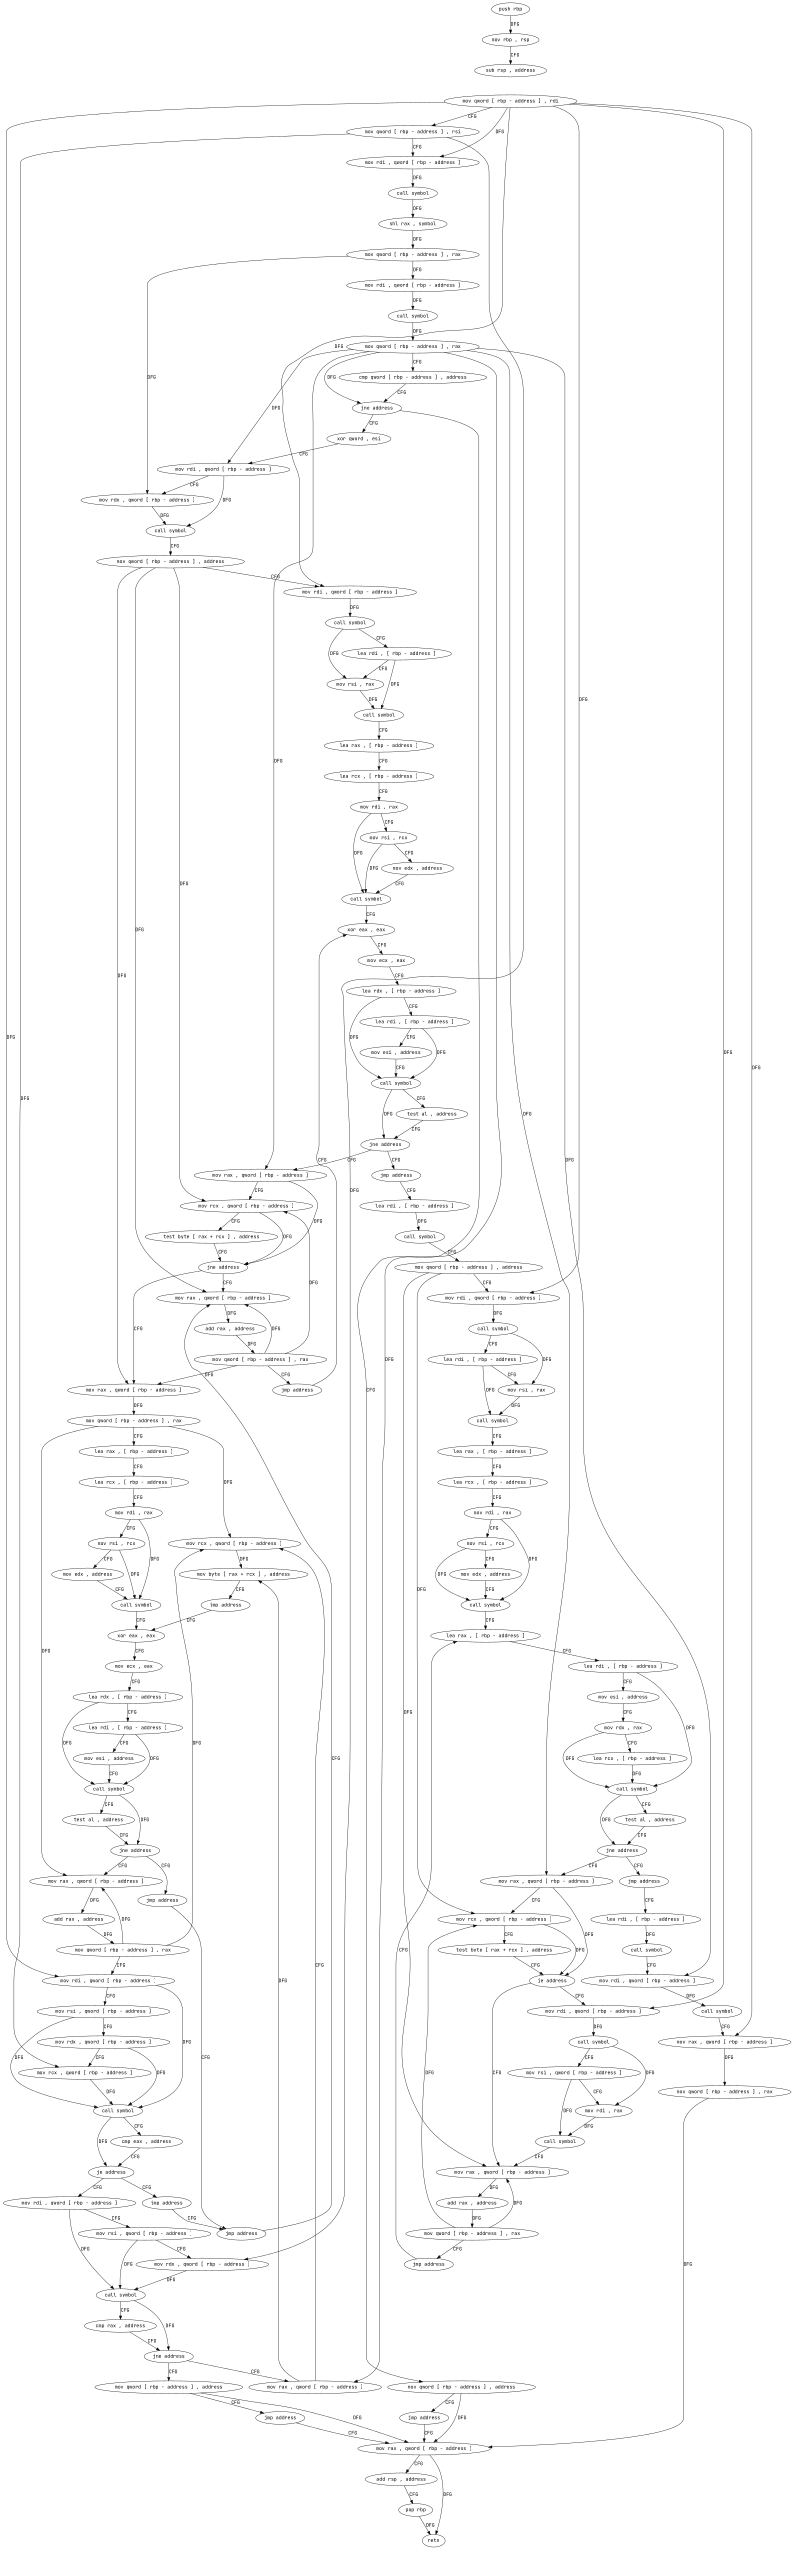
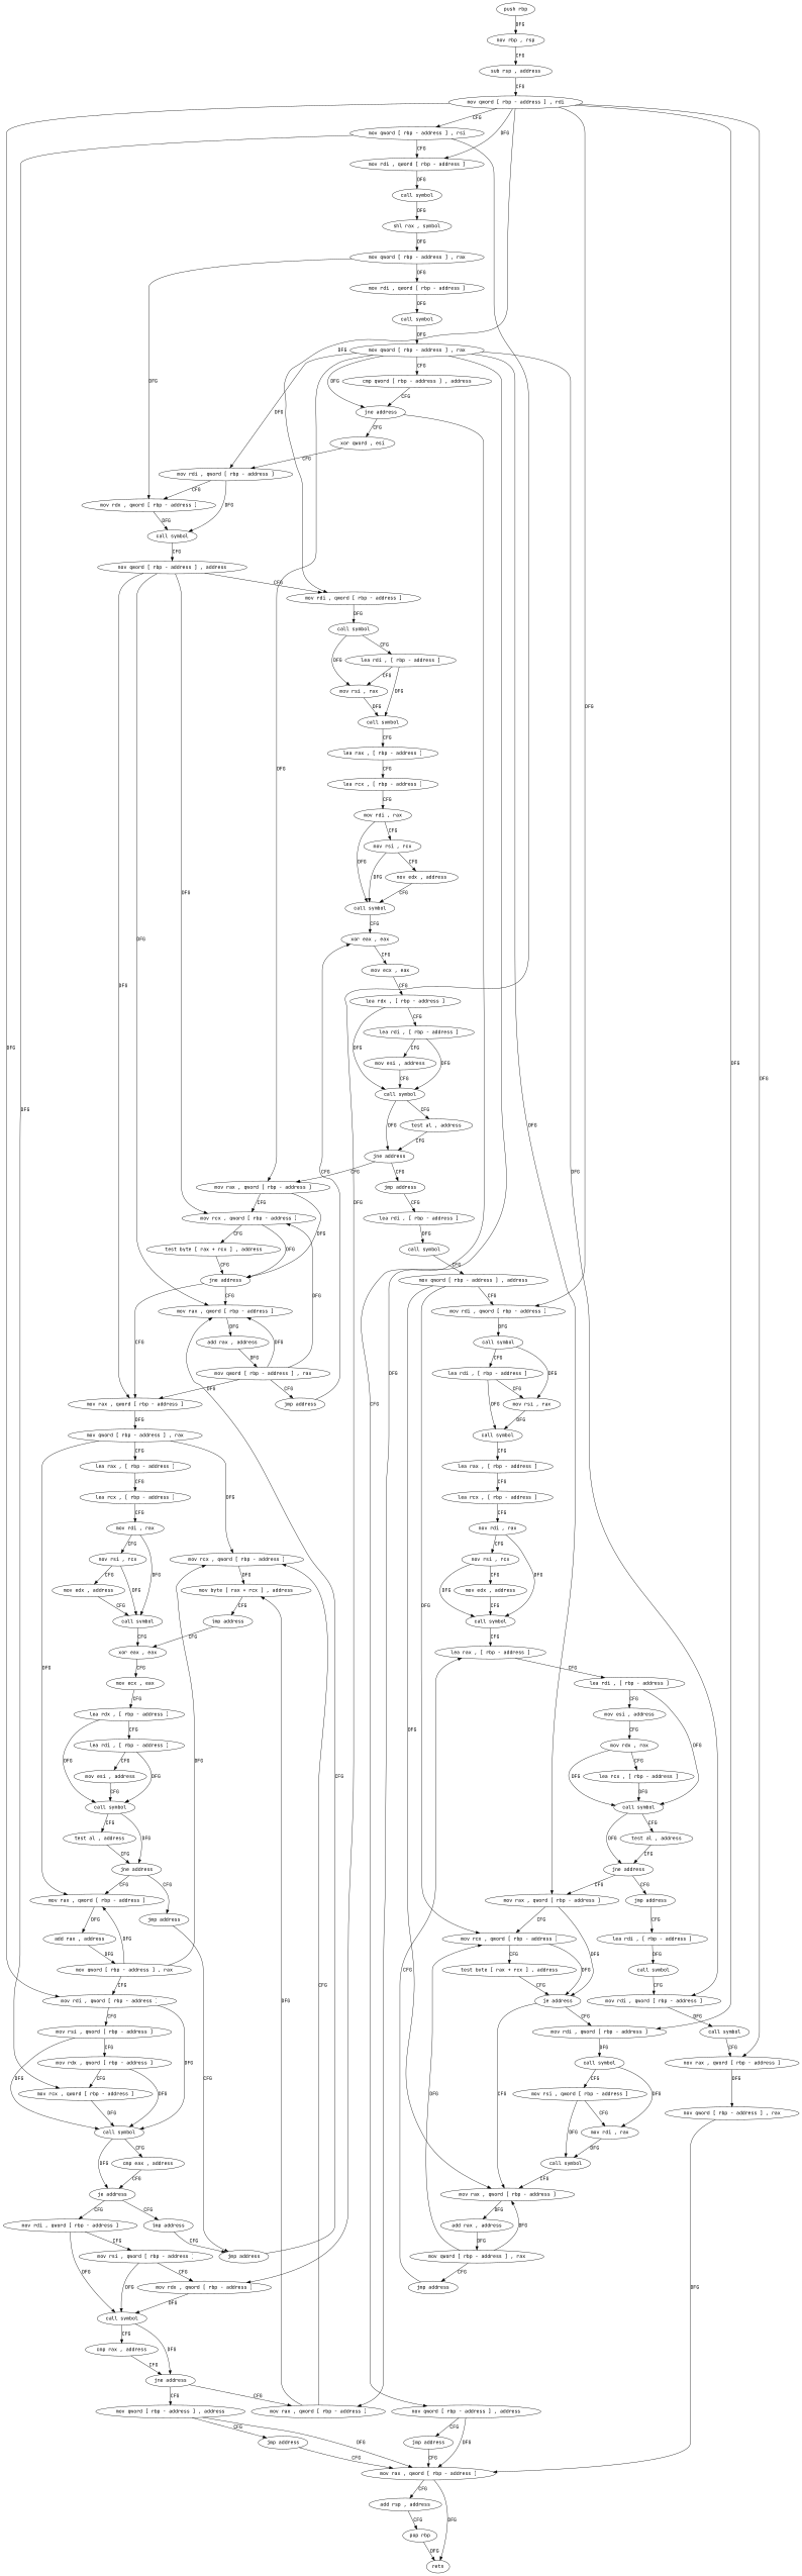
  digraph {
    fontname="JetBrains Mono"
    node [fontname="JetBrains Mono"]
    edge [fontname="JetBrains Mono"]
    n1 [label="push rbp"]
    n2 [label="mov rbp , rsp"]
    n3 [label="sub rsp , address"]
    n4 [label="mov qword [ rbp - address ] , rdi"]
    n5 [label="mov qword [ rbp - address ] , rsi"]
    n6 [label="mov rdi , qword [ rbp - address ]"]
    n7 [label="mov rdi , qword [ rbp - address ]"]
    n8 [label="mov rdi , qword [ rbp - address ]"]
    n9 [label="mov rdi , qword [ rbp - address ]"]
    n10 [label="mov rdi , qword [ rbp - address ]"]
    n11 [label="mov rax , qword [ rbp - address ]"]
    n12 [label="mov rcx , qword [ rbp - address ]"]
    n13 [label="mov rdx , qword [ rbp - address ]"]
    n14 [label="call symbol"]
    n15 [label="call symbol"]
    n16 [label="call symbol"]
    n17 [label="mov rsi , qword [ rbp - address ]"]
    n18 [label="call symbol"]
    n19 [label="call symbol"]
    n20 [label="mov qword [ rbp - address ] , rax"]
    n21 [label="call symbol"]
    n22 [label="shl rax , symbol"]
    n23 [label="mov qword [ rbp - address ] , rax"]
    n24 [label="mov rdi , qword [ rbp - address ]"]
    n25 [label="mov rdx , qword [ rbp - address ]"]
    n26 [label="call symbol"]
    n27 [label="call symbol"]
    n28 [label="mov qword [ rbp - address ] , rax"]
    n29 [label="cmp qword [ rbp - address ] , address"]
    n30 [label="jne address"]
    n31 [label="mov rdi , qword [ rbp - address ]"]
    n32 [label="mov rax , qword [ rbp - address ]"]
    n33 [label="mov rax , qword [ rbp - address ]"]
    n34 [label="mov rax , qword [ rbp - address ]"]
    n35 [label="mov rdi , qword [ rbp - address ]"]
    n36 [label="xor qword , esi"]
    n37 [label="mov qword [ rbp - address ] , address"]
    n38 [label="mov rcx , qword [ rbp - address ]"]
    n39 [label="jne address"]
    n40 [label="mov rcx , qword [ rbp - address ]"]
    n41 [label="je address"]
    n42 [label="mov rcx , qword [ rbp - address ]"]
    n43 [label="mov byte [ rax + rcx ] , address"]
    n44 [label="call symbol"]
    n45 [label="jmp address"]
    n46 [label="mov rax , qword [ rbp - address ]"]
    n47 [label="add rsp , address"]
    n48 [label=retn]
    n49 [label="mov qword [ rbp - address ] , address"]
    n50 [label="mov rax , qword [ rbp - address ]"]
    n51 [label="mov rax , qword [ rbp - address ]"]
    n52 [label="test byte [ rax + rcx ] , address"]
    n53 [label="add rax , address"]
    n54 [label="mov qword [ rbp - address ] , rax"]
    n55 [label="lea rdi , [ rbp - address ]"]
    n56 [label="mov rsi , rax"]
    n57 [label="call symbol"]
    n58 [label="lea rax , [ rbp - address ]"]
    n59 [label="lea rcx , [ rbp - address ]"]
    n60 [label="mov rdi , rax"]
    n61 [label="mov rsi , rcx"]
    n62 [label="call symbol"]
    n63 [label="mov edx , address"]
    n64 [label="xor eax , eax"]
    n65 [label="mov ecx , eax"]
    n66 [label="lea rdx , [ rbp - address ]"]
    n67 [label="pop rbp"]
    n68 [label="mov qword [ rbp - address ] , rax"]
    n69 [label="lea rax , [ rbp - address ]"]
    n70 [label="mov rax , qword [ rbp - address ]"]
    n71 [label="jmp address"]
    n72 [label="lea rdi , [ rbp - address ]"]
    n73 [label="call symbol"]
    n74 [label="mov qword [ rbp - address ] , address"]
    n75 [label="jmp address"]
    n76 [label="lea rcx , [ rbp - address ]"]
    n77 [label="add rax , address"]
    n78 [label="mov rdi , rax"]
    n79 [label="mov rsi , rcx"]
    n80 [label="call symbol"]
    n81 [label="mov edx , address"]
    n82 [label="xor eax , eax"]
    n83 [label="mov ecx , eax"]
    n84 [label="lea rdx , [ rbp - address ]"]
    n85 [label="mov rax , qword [ rbp - address ]"]
    n86 [label="test byte [ rax + rcx ] , address"]
    n87 [label="add rax , address"]
    n88 [label="lea rdi , [ rbp - address ]"]
    n89 [label="mov rsi , rax"]
    n90 [label="call symbol"]
    n91 [label="lea rax , [ rbp - address ]"]
    n92 [label="lea rcx , [ rbp - address ]"]
    n93 [label="mov rdi , rax"]
    n94 [label="mov rsi , rcx"]
    n95 [label="call symbol"]
    n96 [label="mov edx , address"]
    n97 [label="lea rax , [ rbp - address ]"]
    n98 [label="lea rdi , [ rbp - address ]"]
    n99 [label="mov esi , address"]
    n100 [label="call symbol"]
    n101 [label="lea rdi , [ rbp - address ]"]
    n102 [label="call symbol"]
    n103 [label="mov esi , address"]
    n104 [label="test al , address"]
    n105 [label="jne address"]
    n106 [label="mov qword [ rbp - address ] , rax"]
    n107 [label="mov rdx , qword [ rbp - address ]"]
    n108 [label="cmp eax , address"]
    n109 [label="je address"]
    n110 [label="mov rdi , qword [ rbp - address ]"]
    n111 [label="jmp address"]
    n112 [label="mov rsi , qword [ rbp - address ]"]
    n113 [label="jmp address"]
    n114 [label="cmp rax , address"]
    n115 [label="jne address"]
    n116 [label="jmp address"]
    n117 [label="mov qword [ rbp - address ] , rax"]
    n118 [label="mov rsi , qword [ rbp - address ]"]
    n119 [label="mov rdi , rax"]
    n120 [label="jmp address"]
    n121 [label="lea rdi , [ rbp - address ]"]
    n122 [label="call symbol"]
    n123 [label="mov qword [ rbp - address ] , address"]
    n124 [label="jmp address"]
    n125 [label="jmp address"]
    n126 [label="jmp address"]
    n127 [label="call symbol"]
    n128 [label="mov rdx , rax"]
    n129 [label="test al , address"]
    n130 [label="jne address"]
    n131 [label="lea rcx , [ rbp - address ]"]
    n132 [label="lea rdi , [ rbp - address ]"]
    n133 [label="call symbol"]
    n134 [label="mov esi , address"]
    n135 [label="test al , address"]
    n136 [label="jne address"]
    n1 -> n2 [label=DFG]
    n2 -> n3 [label=CFG]
+   n3 -> n4 [label=CFG]
    n4 -> n5 [label=CFG]
    n4 -> n6 [label=DFG]
    n4 -> n7 [label=DFG]
    n4 -> n8 [label=DFG]
    n4 -> n9 [label=DFG]
    n4 -> n10 [label=DFG]
    n4 -> n11 [label=DFG]
    n5 -> n6 [label=CFG]
    n5 -> n12 [label=DFG]
    n5 -> n13 [label=DFG]
    n6 -> n14 [label=DFG]
    n7 -> n15 [label=DFG]
    n8 -> n16 [label=DFG]
    n9 -> n17 [label=CFG]
    n9 -> n18 [label=DFG]
    n10 -> n19 [label=DFG]
    n11 -> n20 [label=DFG]
    n12 -> n18 [label=DFG]
    n13 -> n21 [label=DFG]
    n14 -> n22 [label=DFG]
    n15 -> n55 [label=CFG]
    n15 -> n56 [label=DFG]
    n16 -> n88 [label=CFG]
    n16 -> n89 [label=DFG]
    n17 -> n18 [label=DFG]
    n17 -> n107 [label=CFG]
    n18 -> n108 [label=CFG]
    n18 -> n109 [label=DFG]
    n19 -> n118 [label=CFG]
    n19 -> n119 [label=DFG]
    n20 -> n46 [label=DFG]
    n21 -> n114 [label=CFG]
    n21 -> n115 [label=DFG]
    n22 -> n23 [label=DFG]
    n23 -> n24 [label=DFG]
    n23 -> n25 [label=DFG]
    n24 -> n26 [label=DFG]
    n25 -> n27 [label=DFG]
    n26 -> n28 [label=DFG]
    n27 -> n49 [label=CFG]
    n28 -> n29 [label=CFG]
    n28 -> n30 [label=DFG]
    n28 -> n31 [label=DFG]
    n28 -> n32 [label=DFG]
    n28 -> n33 [label=DFG]
    n28 -> n34 [label=DFG]
    n28 -> n35 [label=DFG]
    n29 -> n30 [label=CFG]
    n30 -> n36 [label=CFG]
    n30 -> n37 [label=CFG]
    n31 -> n25 [label=CFG]
    n31 -> n27 [label=DFG]
    n32 -> n38 [label=CFG]
    n32 -> n39 [label=DFG]
    n33 -> n40 [label=CFG]
    n33 -> n41 [label=DFG]
    n34 -> n42 [label=CFG]
    n34 -> n43 [label=DFG]
    n35 -> n44 [label=DFG]
    n36 -> n31 [label=CFG]
    n37 -> n45 [label=CFG]
    n37 -> n46 [label=DFG]
    n38 -> n39 [label=DFG]
    n38 -> n52 [label=CFG]
    n39 -> n50 [label=CFG]
    n39 -> n51 [label=CFG]
    n40 -> n41 [label=DFG]
    n40 -> n86 [label=CFG]
    n41 -> n10 [label=CFG]
    n41 -> n85 [label=CFG]
    n42 -> n43 [label=DFG]
    n43 -> n125 [label=CFG]
    n44 -> n11 [label=CFG]
    n45 -> n46 [label=CFG]
    n46 -> n47 [label=CFG]
    n46 -> n48 [label=DFG]
    n47 -> n67 [label=CFG]
    n49 -> n7 [label=CFG]
    n49 -> n38 [label=DFG]
    n49 -> n50 [label=DFG]
    n49 -> n51 [label=DFG]
    n50 -> n53 [label=DFG]
    n51 -> n54 [label=DFG]
    n52 -> n39 [label=CFG]
    n53 -> n68 [label=DFG]
    n54 -> n42 [label=DFG]
    n54 -> n69 [label=CFG]
    n54 -> n70 [label=DFG]
    n55 -> n56 [label=CFG]
    n55 -> n57 [label=DFG]
    n56 -> n57 [label=DFG]
    n57 -> n58 [label=CFG]
    n58 -> n59 [label=CFG]
    n59 -> n60 [label=CFG]
    n60 -> n61 [label=CFG]
    n60 -> n62 [label=DFG]
    n61 -> n62 [label=DFG]
    n61 -> n63 [label=CFG]
    n62 -> n64 [label=CFG]
    n63 -> n62 [label=CFG]
    n64 -> n65 [label=CFG]
    n65 -> n66 [label=CFG]
    n66 -> n101 [label=CFG]
    n66 -> n102 [label=DFG]
    n67 -> n48 [label=DFG]
    n68 -> n38 [label=DFG]
    n68 -> n50 [label=DFG]
    n68 -> n51 [label=DFG]
    n68 -> n75 [label=CFG]
    n69 -> n76 [label=CFG]
    n70 -> n77 [label=DFG]
    n71 -> n72 [label=CFG]
    n72 -> n73 [label=DFG]
    n73 -> n74 [label=CFG]
    n74 -> n8 [label=CFG]
    n74 -> n40 [label=DFG]
    n74 -> n85 [label=DFG]
    n75 -> n64 [label=CFG]
    n76 -> n78 [label=CFG]
    n77 -> n106 [label=DFG]
    n78 -> n79 [label=CFG]
    n78 -> n80 [label=DFG]
    n79 -> n80 [label=DFG]
    n79 -> n81 [label=CFG]
    n80 -> n82 [label=CFG]
    n81 -> n80 [label=CFG]
    n82 -> n83 [label=CFG]
    n83 -> n84 [label=CFG]
    n84 -> n132 [label=CFG]
    n84 -> n133 [label=DFG]
    n85 -> n87 [label=DFG]
    n86 -> n41 [label=CFG]
    n87 -> n117 [label=DFG]
    n88 -> n89 [label=CFG]
    n88 -> n90 [label=DFG]
    n89 -> n90 [label=DFG]
    n90 -> n91 [label=CFG]
    n91 -> n92 [label=CFG]
    n92 -> n93 [label=CFG]
    n93 -> n94 [label=CFG]
    n93 -> n95 [label=DFG]
    n94 -> n95 [label=DFG]
    n94 -> n96 [label=CFG]
    n95 -> n97 [label=CFG]
    n96 -> n95 [label=CFG]
    n97 -> n98 [label=CFG]
    n98 -> n99 [label=CFG]
    n98 -> n100 [label=DFG]
    n99 -> n128 [label=CFG]
    n100 -> n129 [label=CFG]
    n100 -> n130 [label=DFG]
    n101 -> n102 [label=DFG]
    n101 -> n103 [label=CFG]
    n102 -> n104 [label=CFG]
    n102 -> n105 [label=DFG]
    n103 -> n102 [label=CFG]
    n104 -> n105 [label=CFG]
    n105 -> n32 [label=CFG]
    n105 -> n71 [label=CFG]
    n106 -> n9 [label=CFG]
    n106 -> n42 [label=DFG]
    n106 -> n70 [label=DFG]
    n107 -> n12 [label=CFG]
    n107 -> n18 [label=DFG]
    n108 -> n109 [label=CFG]
    n109 -> n110 [label=CFG]
    n109 -> n111 [label=CFG]
    n110 -> n21 [label=DFG]
    n110 -> n112 [label=CFG]
    n111 -> n113 [label=CFG]
    n112 -> n13 [label=CFG]
    n112 -> n21 [label=DFG]
    n113 -> n50 [label=CFG]
    n114 -> n115 [label=CFG]
    n115 -> n34 [label=CFG]
    n115 -> n123 [label=CFG]
    n116 -> n113 [label=CFG]
    n117 -> n40 [label=DFG]
    n117 -> n85 [label=DFG]
    n117 -> n126 [label=CFG]
    n118 -> n119 [label=CFG]
    n118 -> n127 [label=DFG]
    n119 -> n127 [label=DFG]
    n120 -> n121 [label=CFG]
    n121 -> n122 [label=DFG]
    n122 -> n35 [label=CFG]
    n123 -> n46 [label=DFG]
    n123 -> n124 [label=CFG]
    n124 -> n46 [label=CFG]
    n125 -> n82 [label=CFG]
    n126 -> n97 [label=CFG]
    n127 -> n85 [label=CFG]
    n128 -> n100 [label=DFG]
    n128 -> n131 [label=CFG]
    n129 -> n130 [label=CFG]
    n130 -> n33 [label=CFG]
    n130 -> n120 [label=CFG]
    n131 -> n100 [label=DFG]
    n132 -> n133 [label=DFG]
    n132 -> n134 [label=CFG]
    n133 -> n135 [label=CFG]
    n133 -> n136 [label=DFG]
    n134 -> n133 [label=CFG]
    n135 -> n136 [label=CFG]
    n136 -> n70 [label=CFG]
    n136 -> n116 [label=CFG]
  }
